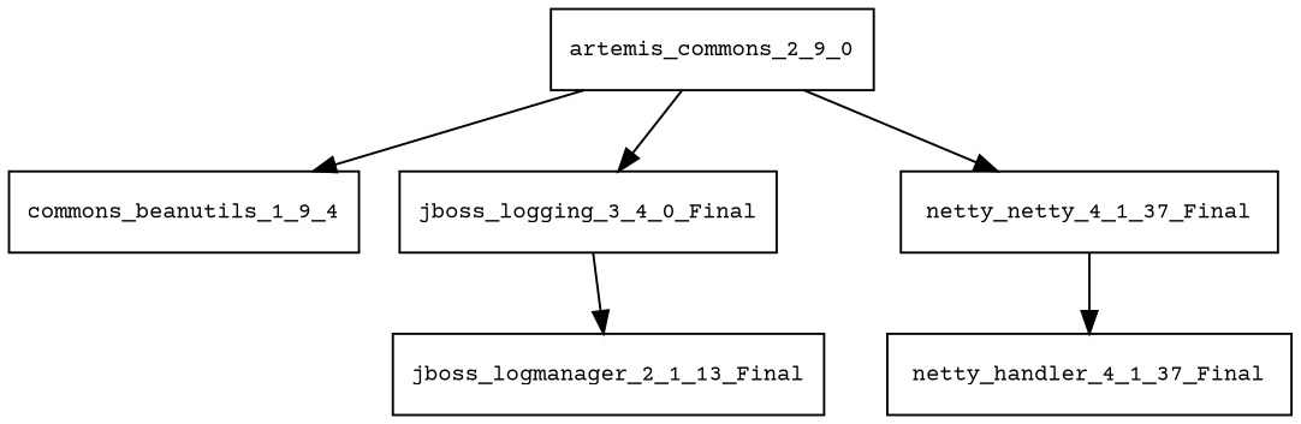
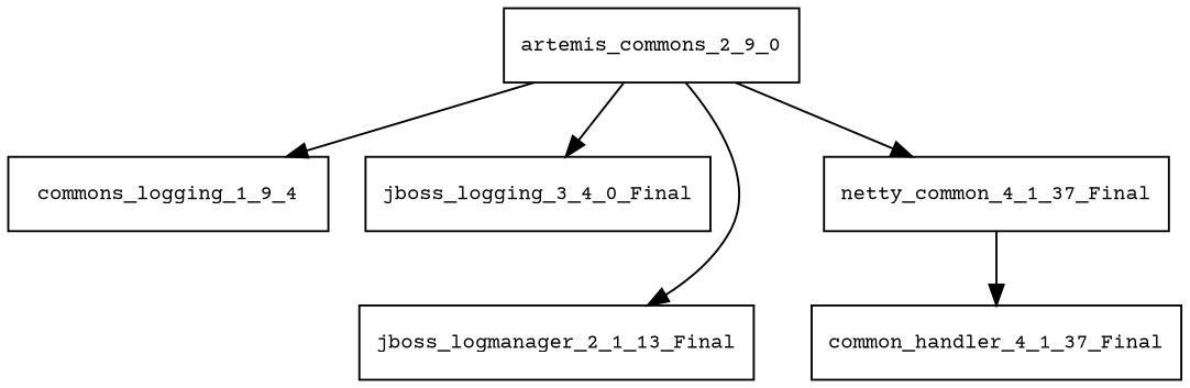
  digraph {
    fontname="Courier Prime"
    node [fontname="Courier Prime" fontsize=10.0 shape=box]
    edge [fontname="Courier Prime"]
    artemis_commons_2_9_0
-   commons_beanutils_1_9_4
+   commons_beanutils_1_9_4 [label=commons_logging_1_9_4]
    jboss_logging_3_4_0_Final
    jboss_logmanager_2_1_13_Final
-   netty_common_4_1_37_Final [label=netty_netty_4_1_37_Final]
-   netty_handler_4_1_37_Final
+   netty_common_4_1_37_Final
+   netty_handler_4_1_37_Final [label=common_handler_4_1_37_Final]
    artemis_commons_2_9_0 -> commons_beanutils_1_9_4
    artemis_commons_2_9_0 -> jboss_logging_3_4_0_Final
-   jboss_logging_3_4_0_Final -> jboss_logmanager_2_1_13_Final
+   artemis_commons_2_9_0 -> jboss_logmanager_2_1_13_Final
    artemis_commons_2_9_0 -> netty_common_4_1_37_Final
    netty_common_4_1_37_Final -> netty_handler_4_1_37_Final
  }
